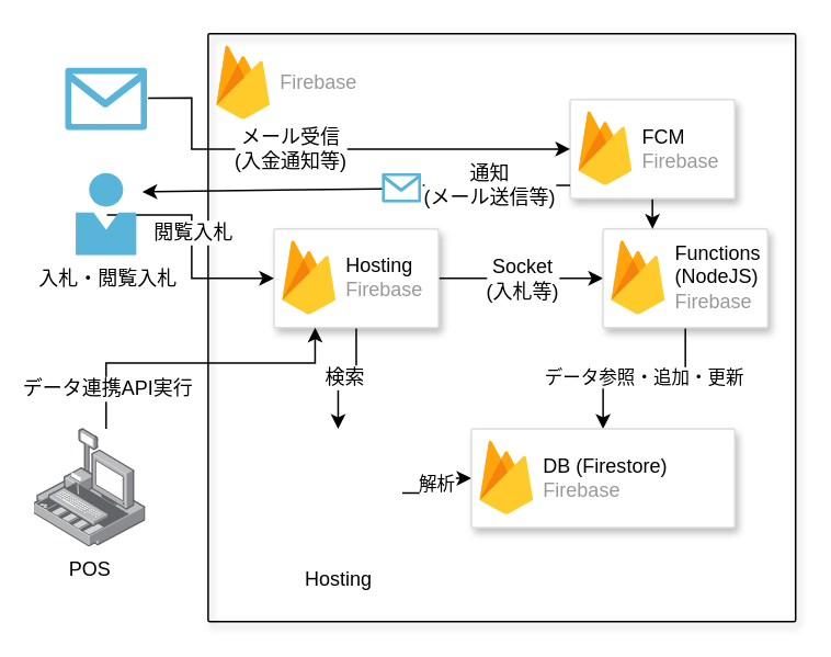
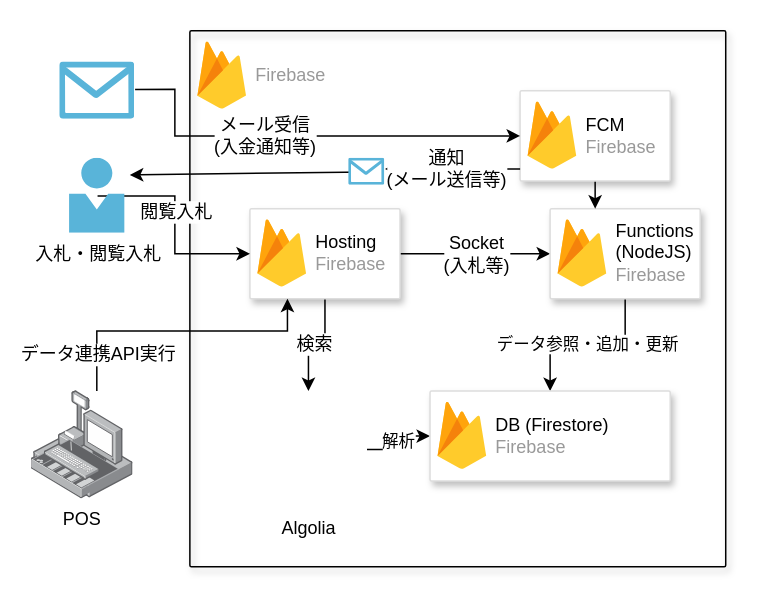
  <mxCell id="0" />
  <mxCell id="1" parent="0" />
  <mxCell id="2" value="" style="strokeColor=#000000;fillColor=none;shadow=1;strokeWidth=1;rounded=1;absoluteArcSize=1;arcSize=2;" vertex="1" parent="1"><mxGeometry x="126" y="20" width="357" height="357" as="geometry" /></mxCell>
  <mxCell id="3" value="Firebase" style="dashed=0;connectable=0;html=1;fillColor=#5184F3;strokeColor=none;shape=mxgraph.gcp2.firebase;part=1;labelPosition=right;verticalLabelPosition=middle;align=left;verticalAlign=middle;spacingLeft=5;fontColor=#999999;fontSize=12;" vertex="1" parent="2"><mxGeometry width="32.4" height="45" relative="1" as="geometry"><mxPoint x="5" y="7" as="offset" /></mxGeometry></mxCell>
  <mxCell id="4" style="edgeStyle=orthogonalEdgeStyle;rounded=0;orthogonalLoop=1;jettySize=auto;html=1;" edge="1" parent="2" source="16" target="9"><mxGeometry relative="1" as="geometry" /></mxCell>
  <mxCell id="5" value="検索" style="text;html=1;resizable=0;points=[];align=center;verticalAlign=middle;labelBackgroundColor=#ffffff;" vertex="1" connectable="0" parent="4"><mxGeometry x="0.049" y="-1" relative="1" as="geometry"><mxPoint as="offset" /></mxGeometry></mxCell>
  <mxCell id="6" style="edgeStyle=orthogonalEdgeStyle;rounded=0;orthogonalLoop=1;jettySize=auto;html=1;entryX=0;entryY=0.5;entryDx=0;entryDy=0;" edge="1" parent="2" source="16" target="11"><mxGeometry relative="1" as="geometry" /></mxCell>
  <mxCell id="7" value="Socket&lt;br&gt;(入札等)" style="text;html=1;resizable=0;points=[];align=center;verticalAlign=middle;labelBackgroundColor=#ffffff;" vertex="1" connectable="0" parent="6"><mxGeometry x="-0.2" y="2" relative="1" as="geometry"><mxPoint x="10" y="2" as="offset" /></mxGeometry></mxCell>
  <mxCell id="8" value="解析" style="edgeStyle=orthogonalEdgeStyle;rounded=0;orthogonalLoop=1;jettySize=auto;html=1;entryX=0;entryY=0.5;entryDx=0;entryDy=0;" edge="1" parent="2" source="9" target="14"><mxGeometry relative="1" as="geometry" /></mxCell>
- <mxCell id="9" value="Hosting" style="shape=image;html=1;verticalAlign=top;verticalLabelPosition=bottom;labelBackgroundColor=#ffffff;imageAspect=0;aspect=fixed;image=https://cdn4.iconfinder.com/data/icons/logos-and-brands/512/12_Algolia_logo_logos-128.png" vertex="1" parent="2"><mxGeometry x="40" y="240" width="78" height="78" as="geometry" /></mxCell>
+ <mxCell id="9" value="Algolia" style="shape=image;html=1;verticalAlign=top;verticalLabelPosition=bottom;labelBackgroundColor=#ffffff;imageAspect=0;aspect=fixed;image=https://cdn4.iconfinder.com/data/icons/logos-and-brands/512/12_Algolia_logo_logos-128.png" vertex="1" parent="2"><mxGeometry x="40" y="240" width="78" height="78" as="geometry" /></mxCell>
  <mxCell id="10" value="データ参照・追加・更新" style="edgeStyle=orthogonalEdgeStyle;rounded=0;orthogonalLoop=1;jettySize=auto;html=1;" edge="1" parent="2" source="11" target="14"><mxGeometry relative="1" as="geometry" /></mxCell>
  <mxCell id="11" value="" style="strokeColor=#dddddd;fillColor=#ffffff;shadow=1;strokeWidth=1;rounded=1;absoluteArcSize=1;arcSize=2;" vertex="1" parent="2"><mxGeometry x="240" y="118.5" width="100" height="60" as="geometry" /></mxCell>
  <mxCell id="12" value="&lt;font color=&quot;#000000&quot;&gt;Functions&lt;br&gt;(NodeJS)&lt;/font&gt;&lt;br&gt;Firebase" style="dashed=0;connectable=0;html=1;fillColor=#5184F3;strokeColor=none;shape=mxgraph.gcp2.firebase;part=1;labelPosition=right;verticalLabelPosition=middle;align=left;verticalAlign=middle;spacingLeft=5;fontColor=#999999;fontSize=12;" vertex="1" parent="11"><mxGeometry width="32.4" height="45" relative="1" as="geometry"><mxPoint x="5" y="7" as="offset" /></mxGeometry></mxCell>
  <mxCell id="13" style="edgeStyle=orthogonalEdgeStyle;rounded=0;orthogonalLoop=1;jettySize=auto;html=1;" edge="1" parent="2" source="18" target="11"><mxGeometry relative="1" as="geometry"><Array as="points"><mxPoint x="290" y="80" /></Array></mxGeometry></mxCell>
  <mxCell id="14" value="" style="strokeColor=#dddddd;fillColor=#ffffff;shadow=1;strokeWidth=1;rounded=1;absoluteArcSize=1;arcSize=2;" vertex="1" parent="2"><mxGeometry x="160" y="240" width="160" height="60" as="geometry" /></mxCell>
  <mxCell id="15" value="&lt;font color=&quot;#000000&quot;&gt;DB (Firestore)&lt;/font&gt;&lt;br&gt;Firebase" style="dashed=0;connectable=0;html=1;fillColor=#5184F3;strokeColor=none;shape=mxgraph.gcp2.firebase;part=1;labelPosition=right;verticalLabelPosition=middle;align=left;verticalAlign=middle;spacingLeft=5;fontColor=#999999;fontSize=12;" vertex="1" parent="14"><mxGeometry width="32.4" height="45" relative="1" as="geometry"><mxPoint x="5" y="7" as="offset" /></mxGeometry></mxCell>
  <mxCell id="16" value="" style="strokeColor=#dddddd;fillColor=#ffffff;shadow=1;strokeWidth=1;rounded=1;absoluteArcSize=1;arcSize=2;" vertex="1" parent="2"><mxGeometry x="40" y="118.5" width="100" height="60" as="geometry" /></mxCell>
  <mxCell id="17" value="&lt;font color=&quot;#000000&quot;&gt;&lt;span&gt;Hosting&lt;br&gt;&lt;/span&gt;&lt;/font&gt;Firebase" style="dashed=0;connectable=0;html=1;fillColor=#5184F3;strokeColor=none;shape=mxgraph.gcp2.firebase;part=1;labelPosition=right;verticalLabelPosition=middle;align=left;verticalAlign=middle;spacingLeft=5;fontColor=#999999;fontSize=12;" vertex="1" parent="16"><mxGeometry width="32.4" height="45" relative="1" as="geometry"><mxPoint x="5" y="7" as="offset" /></mxGeometry></mxCell>
  <mxCell id="18" value="" style="strokeColor=#dddddd;fillColor=#ffffff;shadow=1;strokeWidth=1;rounded=1;absoluteArcSize=1;arcSize=2;" vertex="1" parent="2"><mxGeometry x="220" y="40" width="100" height="60" as="geometry" /></mxCell>
  <mxCell id="19" value="&lt;font color=&quot;#000000&quot;&gt;&lt;span&gt;FCM&lt;br&gt;&lt;/span&gt;&lt;/font&gt;Firebase" style="dashed=0;connectable=0;html=1;fillColor=#5184F3;strokeColor=none;shape=mxgraph.gcp2.firebase;part=1;labelPosition=right;verticalLabelPosition=middle;align=left;verticalAlign=middle;spacingLeft=5;fontColor=#999999;fontSize=12;" vertex="1" parent="18"><mxGeometry width="32.4" height="45" relative="1" as="geometry"><mxPoint x="5" y="7" as="offset" /></mxGeometry></mxCell>
  <mxCell id="20" style="edgeStyle=orthogonalEdgeStyle;rounded=0;orthogonalLoop=1;jettySize=auto;html=1;entryX=0;entryY=0.5;entryDx=0;entryDy=0;exitX=0.486;exitY=1.04;exitDx=0;exitDy=0;exitPerimeter=0;" edge="1" parent="1" source="24"><mxGeometry relative="1" as="geometry"><Array as="points"><mxPoint x="65" y="72" /><mxPoint x="65" y="154" /><mxPoint x="166" y="154" /></Array></mxGeometry></mxCell>
  <mxCell id="21" value="アクセス" style="text;html=1;resizable=0;points=[];align=center;verticalAlign=middle;labelBackgroundColor=#ffffff;" vertex="1" connectable="0" parent="20"><mxGeometry x="-0.123" y="-1" relative="1" as="geometry"><mxPoint as="offset" /></mxGeometry></mxCell>
  <mxCell id="22" style="edgeStyle=orthogonalEdgeStyle;rounded=0;orthogonalLoop=1;jettySize=auto;html=1;entryX=0;entryY=0.5;entryDx=0;entryDy=0;" edge="1" parent="1" source="24" target="16"><mxGeometry relative="1" as="geometry"><Array as="points"><mxPoint x="116" y="130" /><mxPoint x="116" y="169" /></Array></mxGeometry></mxCell>
  <mxCell id="23" value="閲覧入札" style="text;html=1;resizable=0;points=[];align=center;verticalAlign=middle;labelBackgroundColor=#ffffff;" vertex="1" connectable="0" parent="22"><mxGeometry x="0.172" relative="1" as="geometry"><mxPoint y="-20.5" as="offset" /></mxGeometry></mxCell>
  <mxCell id="24" value="入札・閲覧入札" style="aspect=fixed;html=1;perimeter=none;align=center;shadow=0;dashed=0;image;fontSize=12;image=img/lib/mscae/Person.svg;" vertex="1" parent="1"><mxGeometry x="46" y="105" width="37" height="50" as="geometry" /></mxCell>
  <mxCell id="25" style="edgeStyle=orthogonalEdgeStyle;rounded=0;orthogonalLoop=1;jettySize=auto;html=1;entryX=0.25;entryY=1;entryDx=0;entryDy=0;" edge="1" parent="1" source="27" target="16"><mxGeometry relative="1" as="geometry"><Array as="points"><mxPoint x="64" y="220" /><mxPoint x="191" y="220" /></Array></mxGeometry></mxCell>
  <mxCell id="26" value="データ連携API実行" style="text;html=1;resizable=0;points=[];align=center;verticalAlign=middle;labelBackgroundColor=#ffffff;" vertex="1" connectable="0" parent="25"><mxGeometry x="-0.736" relative="1" as="geometry"><mxPoint as="offset" /></mxGeometry></mxCell>
  <mxCell id="27" value="POS" style="points=[];aspect=fixed;html=1;align=center;shadow=0;dashed=0;image;image=img/lib/allied_telesis/security/POS.svg;strokeColor=#000000;fillColor=none;" vertex="1" parent="1"><mxGeometry x="20.5" y="260" width="67.8" height="72" as="geometry" /></mxCell>
  <mxCell id="28" value="&lt;span style=&quot;font-size: 12px&quot;&gt;メール受信&lt;/span&gt;&lt;br style=&quot;font-size: 12px&quot;&gt;&lt;span style=&quot;font-size: 12px&quot;&gt;(入金通知等)&lt;/span&gt;" style="edgeStyle=orthogonalEdgeStyle;rounded=0;orthogonalLoop=1;jettySize=auto;html=1;entryX=0;entryY=0.5;entryDx=0;entryDy=0;exitX=0.97;exitY=0.474;exitDx=0;exitDy=0;exitPerimeter=0;" edge="1" parent="1" source="29" target="18"><mxGeometry x="-0.176" relative="1" as="geometry"><Array as="points"><mxPoint x="116" y="59" /><mxPoint x="116" y="90" /></Array><mxPoint as="offset" /></mxGeometry></mxCell>
  <mxCell id="29" value="" style="aspect=fixed;html=1;perimeter=none;align=center;shadow=0;dashed=0;image;fontSize=12;image=img/lib/mscae/QSMail.svg;strokeColor=#000000;fillColor=none;imageBackground=#ffffff;" vertex="1" parent="1"><mxGeometry x="39.5" y="41" width="50" height="38" as="geometry" /></mxCell>
  <mxCell id="30" style="edgeStyle=orthogonalEdgeStyle;rounded=0;orthogonalLoop=1;jettySize=auto;html=1;entryX=1.081;entryY=0.22;entryDx=0;entryDy=0;entryPerimeter=0;" edge="1" parent="1" source="31" target="24"><mxGeometry relative="1" as="geometry"><Array as="points"><mxPoint x="236" y="116" /></Array></mxGeometry></mxCell>
  <mxCell id="31" value="" style="aspect=fixed;html=1;perimeter=none;align=center;shadow=0;dashed=0;image;fontSize=12;image=img/lib/mscae/QSMail.svg;strokeColor=#000000;fillColor=none;imageBackground=#ffffff;" vertex="1" parent="1"><mxGeometry x="232" y="105" width="24" height="18" as="geometry" /></mxCell>
  <mxCell id="32" style="edgeStyle=orthogonalEdgeStyle;rounded=0;orthogonalLoop=1;jettySize=auto;html=1;entryX=1;entryY=0.389;entryDx=0;entryDy=0;entryPerimeter=0;" edge="1" parent="1" source="18" target="31"><mxGeometry relative="1" as="geometry"><Array as="points"><mxPoint x="276" y="112" /><mxPoint x="276" y="112" /></Array></mxGeometry></mxCell>
  <mxCell id="33" value="通知&lt;br&gt;(メール送信等)" style="text;html=1;resizable=0;points=[];align=center;verticalAlign=middle;labelBackgroundColor=#ffffff;" vertex="1" connectable="0" parent="32"><mxGeometry x="0.556" y="-21" relative="1" as="geometry"><mxPoint x="21" y="20" as="offset" /></mxGeometry></mxCell>
